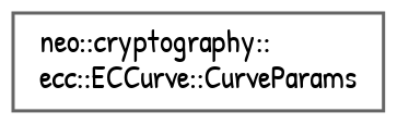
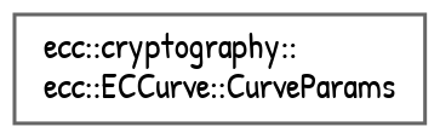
  digraph {
    rankdir=TB
    fontname="Patrick Hand"
-   n1 [color=grey40 fillcolor=white fontname="Patrick Hand" fontsize=10 height=0.2 label="neo::cryptography::\lecc::ECCurve::CurveParams" shape=box style=filled width=0.4]
+   n1 [color=grey40 fillcolor=white fontname="Patrick Hand" fontsize=10 height=0.2 label="ecc::cryptography::\lecc::ECCurve::CurveParams" shape=box style=filled width=0.4]
  }
